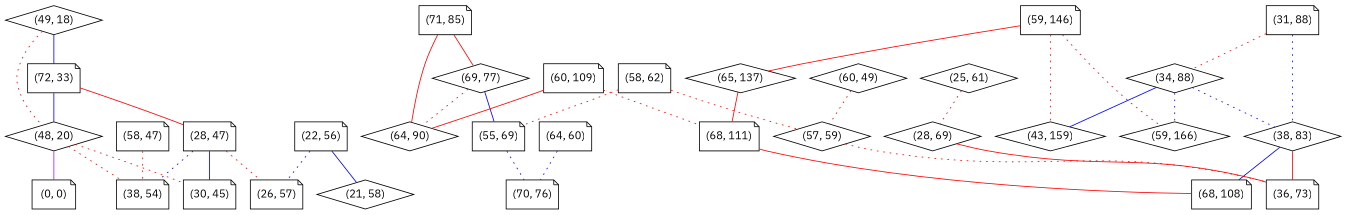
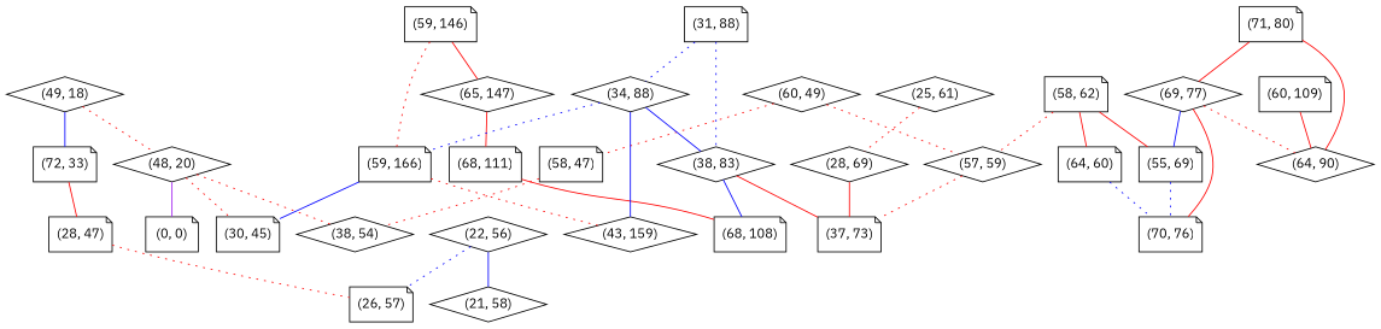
  graph {
    fontname="IBM Plex Sans"
    node [fontname="IBM Plex Sans" shape=note]
    edge [color=red fontname="IBM Plex Sans" style=solid weight=1]
    "(49, 18)" [shape=diamond]
    "(72, 33)"
    "(48, 20)" [shape=diamond]
    "(28, 47)"
    "(0, 0)"
-   "(38, 54)"
+   "(38, 54)" [shape=diamond]
    "(30, 45)"
    "(69, 77)" [shape=diamond]
-   "(71, 85)"
+   "(71, 85)" [label="(71, 80)"]
    "(64, 90)" [shape=diamond]
    "(55, 69)"
    "(70, 76)"
    "(60, 49)" [shape=diamond]
    "(57, 59)" [shape=diamond]
    "(58, 47)"
-   "(65, 137)" [shape=diamond]
+   "(65, 137)" [shape=diamond label="(65, 147)"]
    "(59, 146)"
    "(43, 159)" [shape=diamond]
-   "(59, 166)" [shape=diamond]
+   "(59, 166)"
    "(68, 111)"
    "(58, 62)"
    "(64, 60)"
-   "(37, 73)" [label="(36, 73)"]
+   "(37, 73)"
    "(34, 88)" [shape=diamond]
    "(31, 88)"
    "(38, 83)" [shape=diamond]
    "(68, 108)"
    "(25, 61)" [shape=diamond]
    "(28, 69)" [shape=diamond]
    "(60, 109)"
    "(26, 57)"
-   "(22, 56)"
+   "(22, 56)" [shape=diamond]
    "(21, 58)" [shape=diamond]
    "(49, 18)" -- "(72, 33)" [color=blue weight=3]
    "(49, 18)" -- "(48, 20)" [style=dotted]
-   "(72, 33)" -- "(48, 20)" [color=blue weight=3]
    "(72, 33)" -- "(28, 47)"
    "(48, 20)" -- "(0, 0)" [color=purple weight=4]
    "(48, 20)" -- "(38, 54)" [style=dotted]
    "(48, 20)" -- "(30, 45)" [style=dotted]
-   "(28, 47)" -- "(38, 54)" [color=blue style=dotted weight=3]
-   "(28, 47)" -- "(30, 45)" [color=blue weight=3]
+   "(59, 166)" -- "(30, 45)" [color=blue weight=3]
    "(28, 47)" -- "(26, 57)" [style=dotted]
    "(69, 77)" -- "(64, 90)" [style=dotted]
    "(69, 77)" -- "(55, 69)" [color=blue weight=3]
+   "(69, 77)" -- "(70, 76)"
    "(71, 85)" -- "(69, 77)"
    "(71, 85)" -- "(64, 90)"
    "(55, 69)" -- "(70, 76)" [color=blue style=dotted weight=3]
    "(60, 49)" -- "(57, 59)" [style=dotted]
+   "(60, 49)" -- "(58, 47)" [style=dotted]
    "(57, 59)" -- "(37, 73)" [style=dotted]
    "(58, 47)" -- "(38, 54)" [style=dotted weight=3]
    "(65, 137)" -- "(68, 111)"
    "(59, 146)" -- "(65, 137)"
-   "(59, 146)" -- "(43, 159)" [style=dotted]
+   "(59, 166)" -- "(43, 159)" [style=dotted]
    "(59, 146)" -- "(59, 166)" [style=dotted]
    "(68, 111)" -- "(68, 108)"
-   "(58, 62)" -- "(55, 69)" [style=dotted]
+   "(58, 62)" -- "(55, 69)"
    "(58, 62)" -- "(57, 59)" [style=dotted]
+   "(58, 62)" -- "(64, 60)"
    "(64, 60)" -- "(70, 76)" [color=blue style=dotted weight=3]
    "(34, 88)" -- "(43, 159)" [color=blue weight=3]
    "(34, 88)" -- "(59, 166)" [color=blue style=dotted weight=3]
-   "(34, 88)" -- "(38, 83)" [color=blue style=dotted weight=3]
-   "(31, 88)" -- "(34, 88)" [style=dotted]
+   "(34, 88)" -- "(38, 83)" [color=blue weight=3]
+   "(31, 88)" -- "(34, 88)" [color=blue style=dotted]
    "(31, 88)" -- "(38, 83)" [color=blue style=dotted weight=3]
    "(38, 83)" -- "(37, 73)"
    "(38, 83)" -- "(68, 108)" [color=blue weight=3]
    "(25, 61)" -- "(28, 69)" [style=dotted]
    "(28, 69)" -- "(37, 73)"
    "(60, 109)" -- "(64, 90)"
-   "(60, 109)" -- "(68, 111)" [style=dotted]
    "(22, 56)" -- "(26, 57)" [color=blue style=dotted weight=3]
    "(22, 56)" -- "(21, 58)" [color=blue weight=3]
  }
